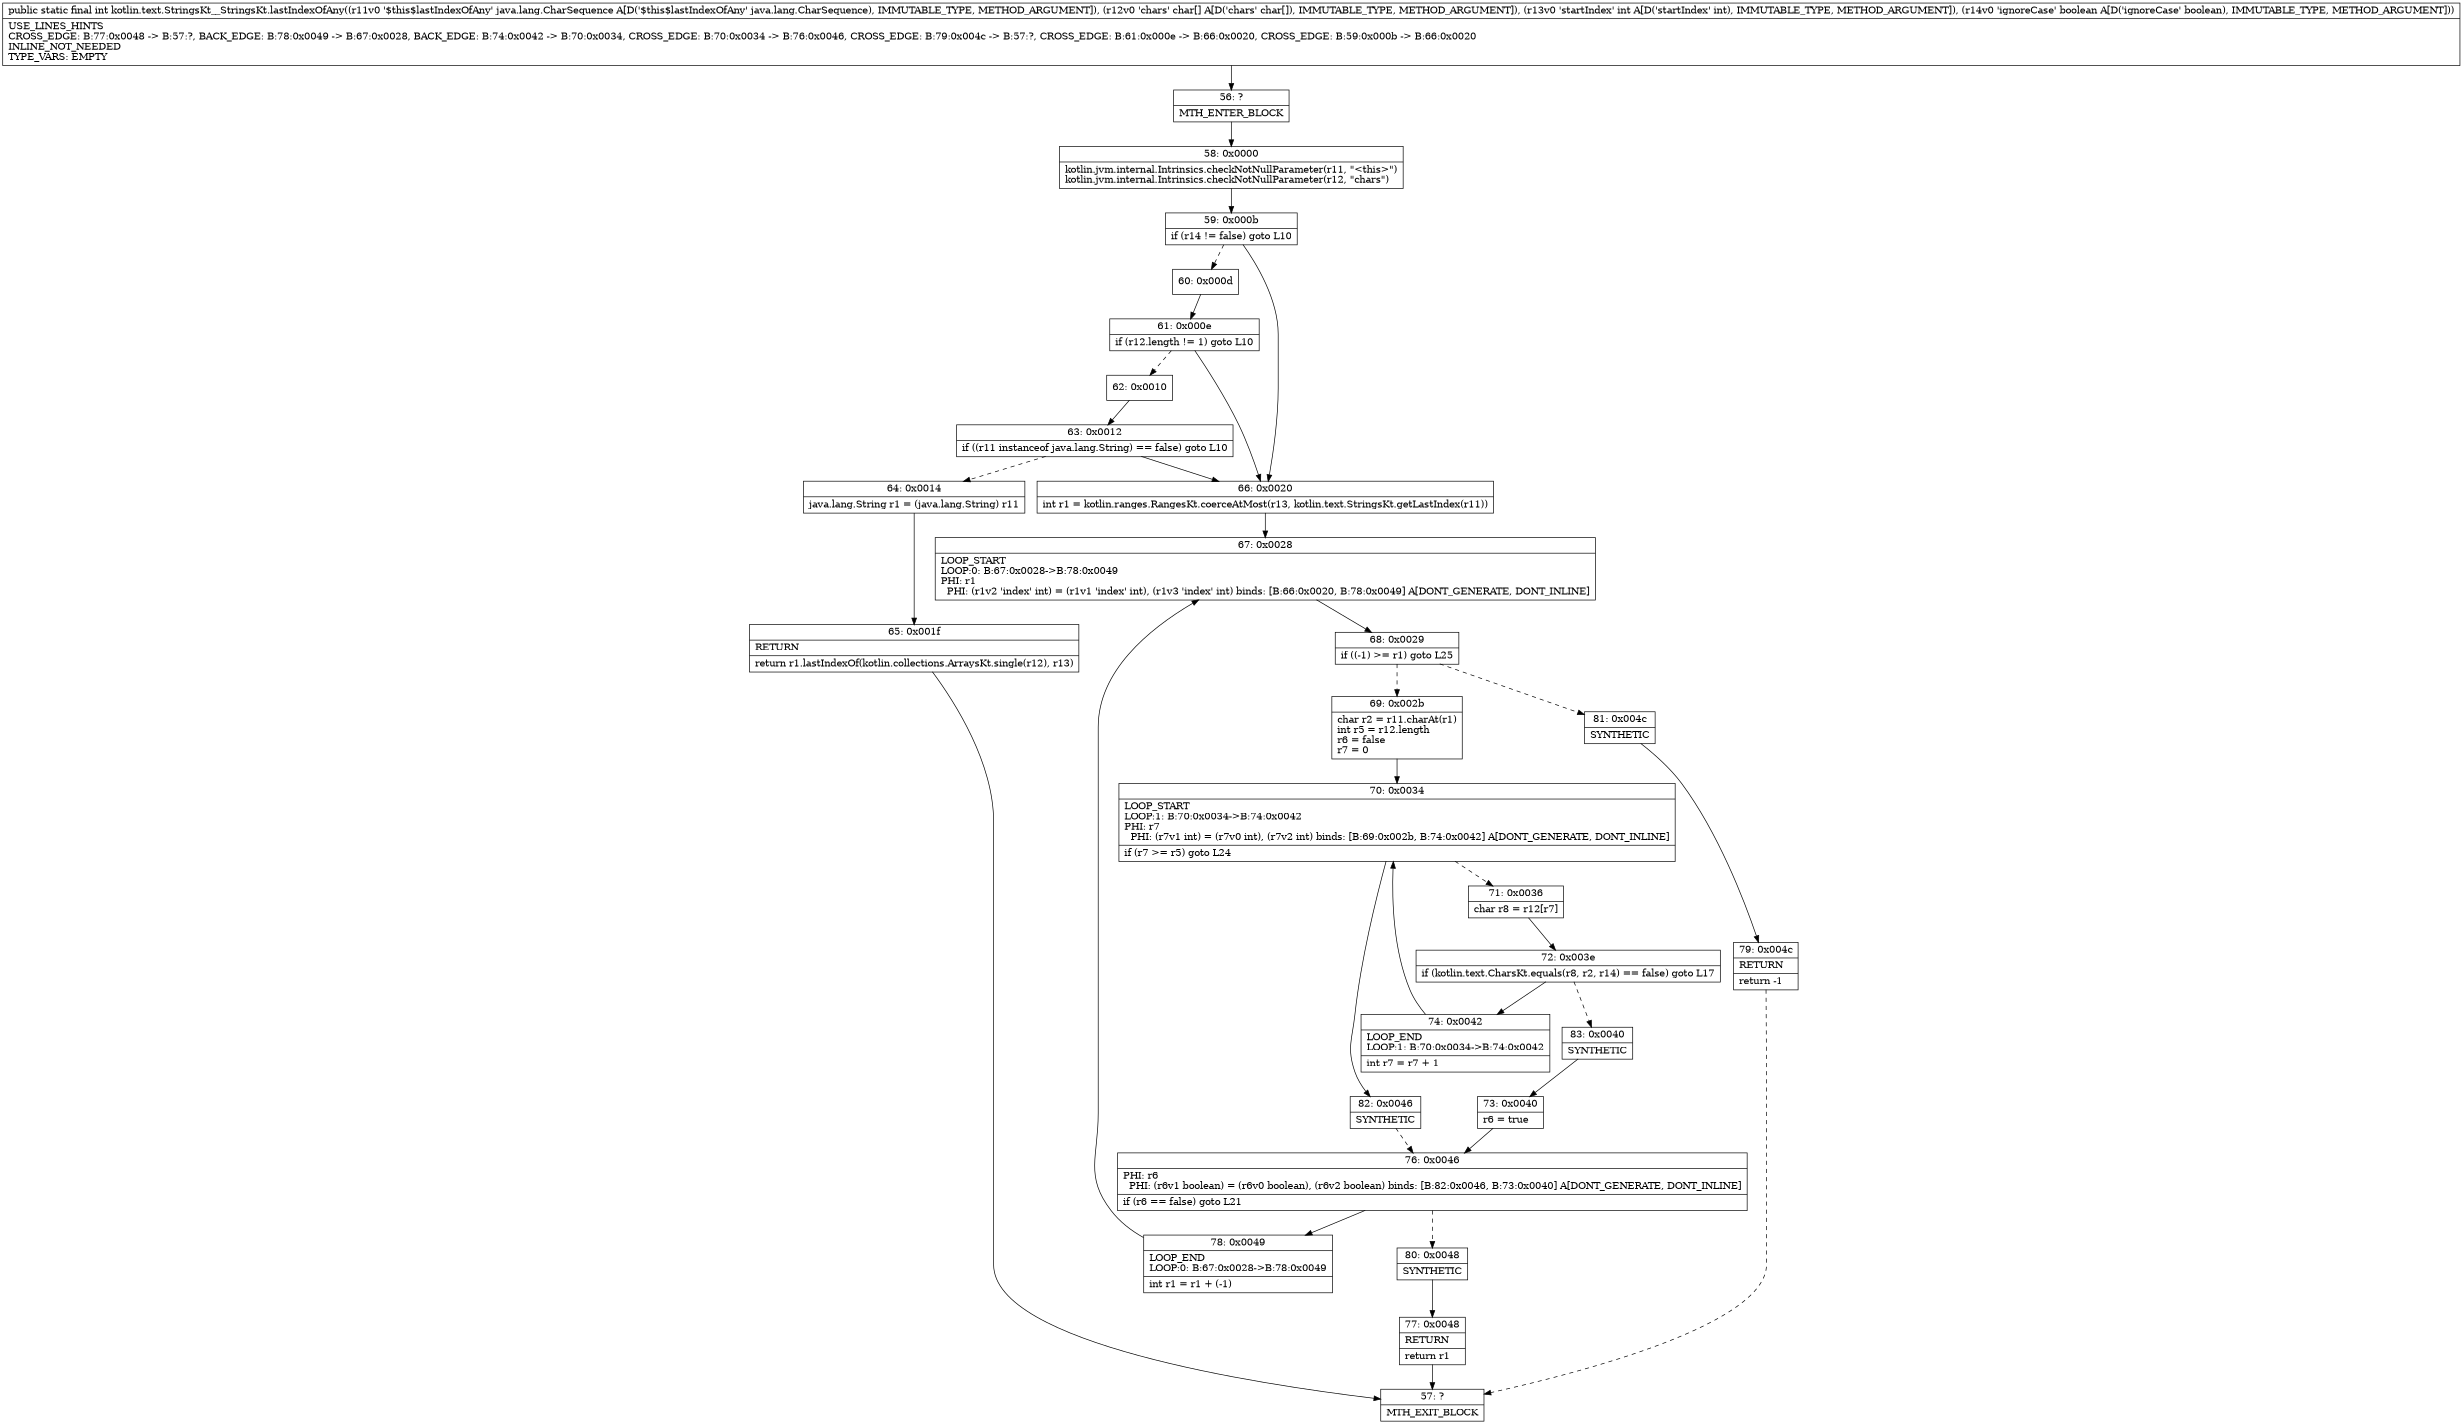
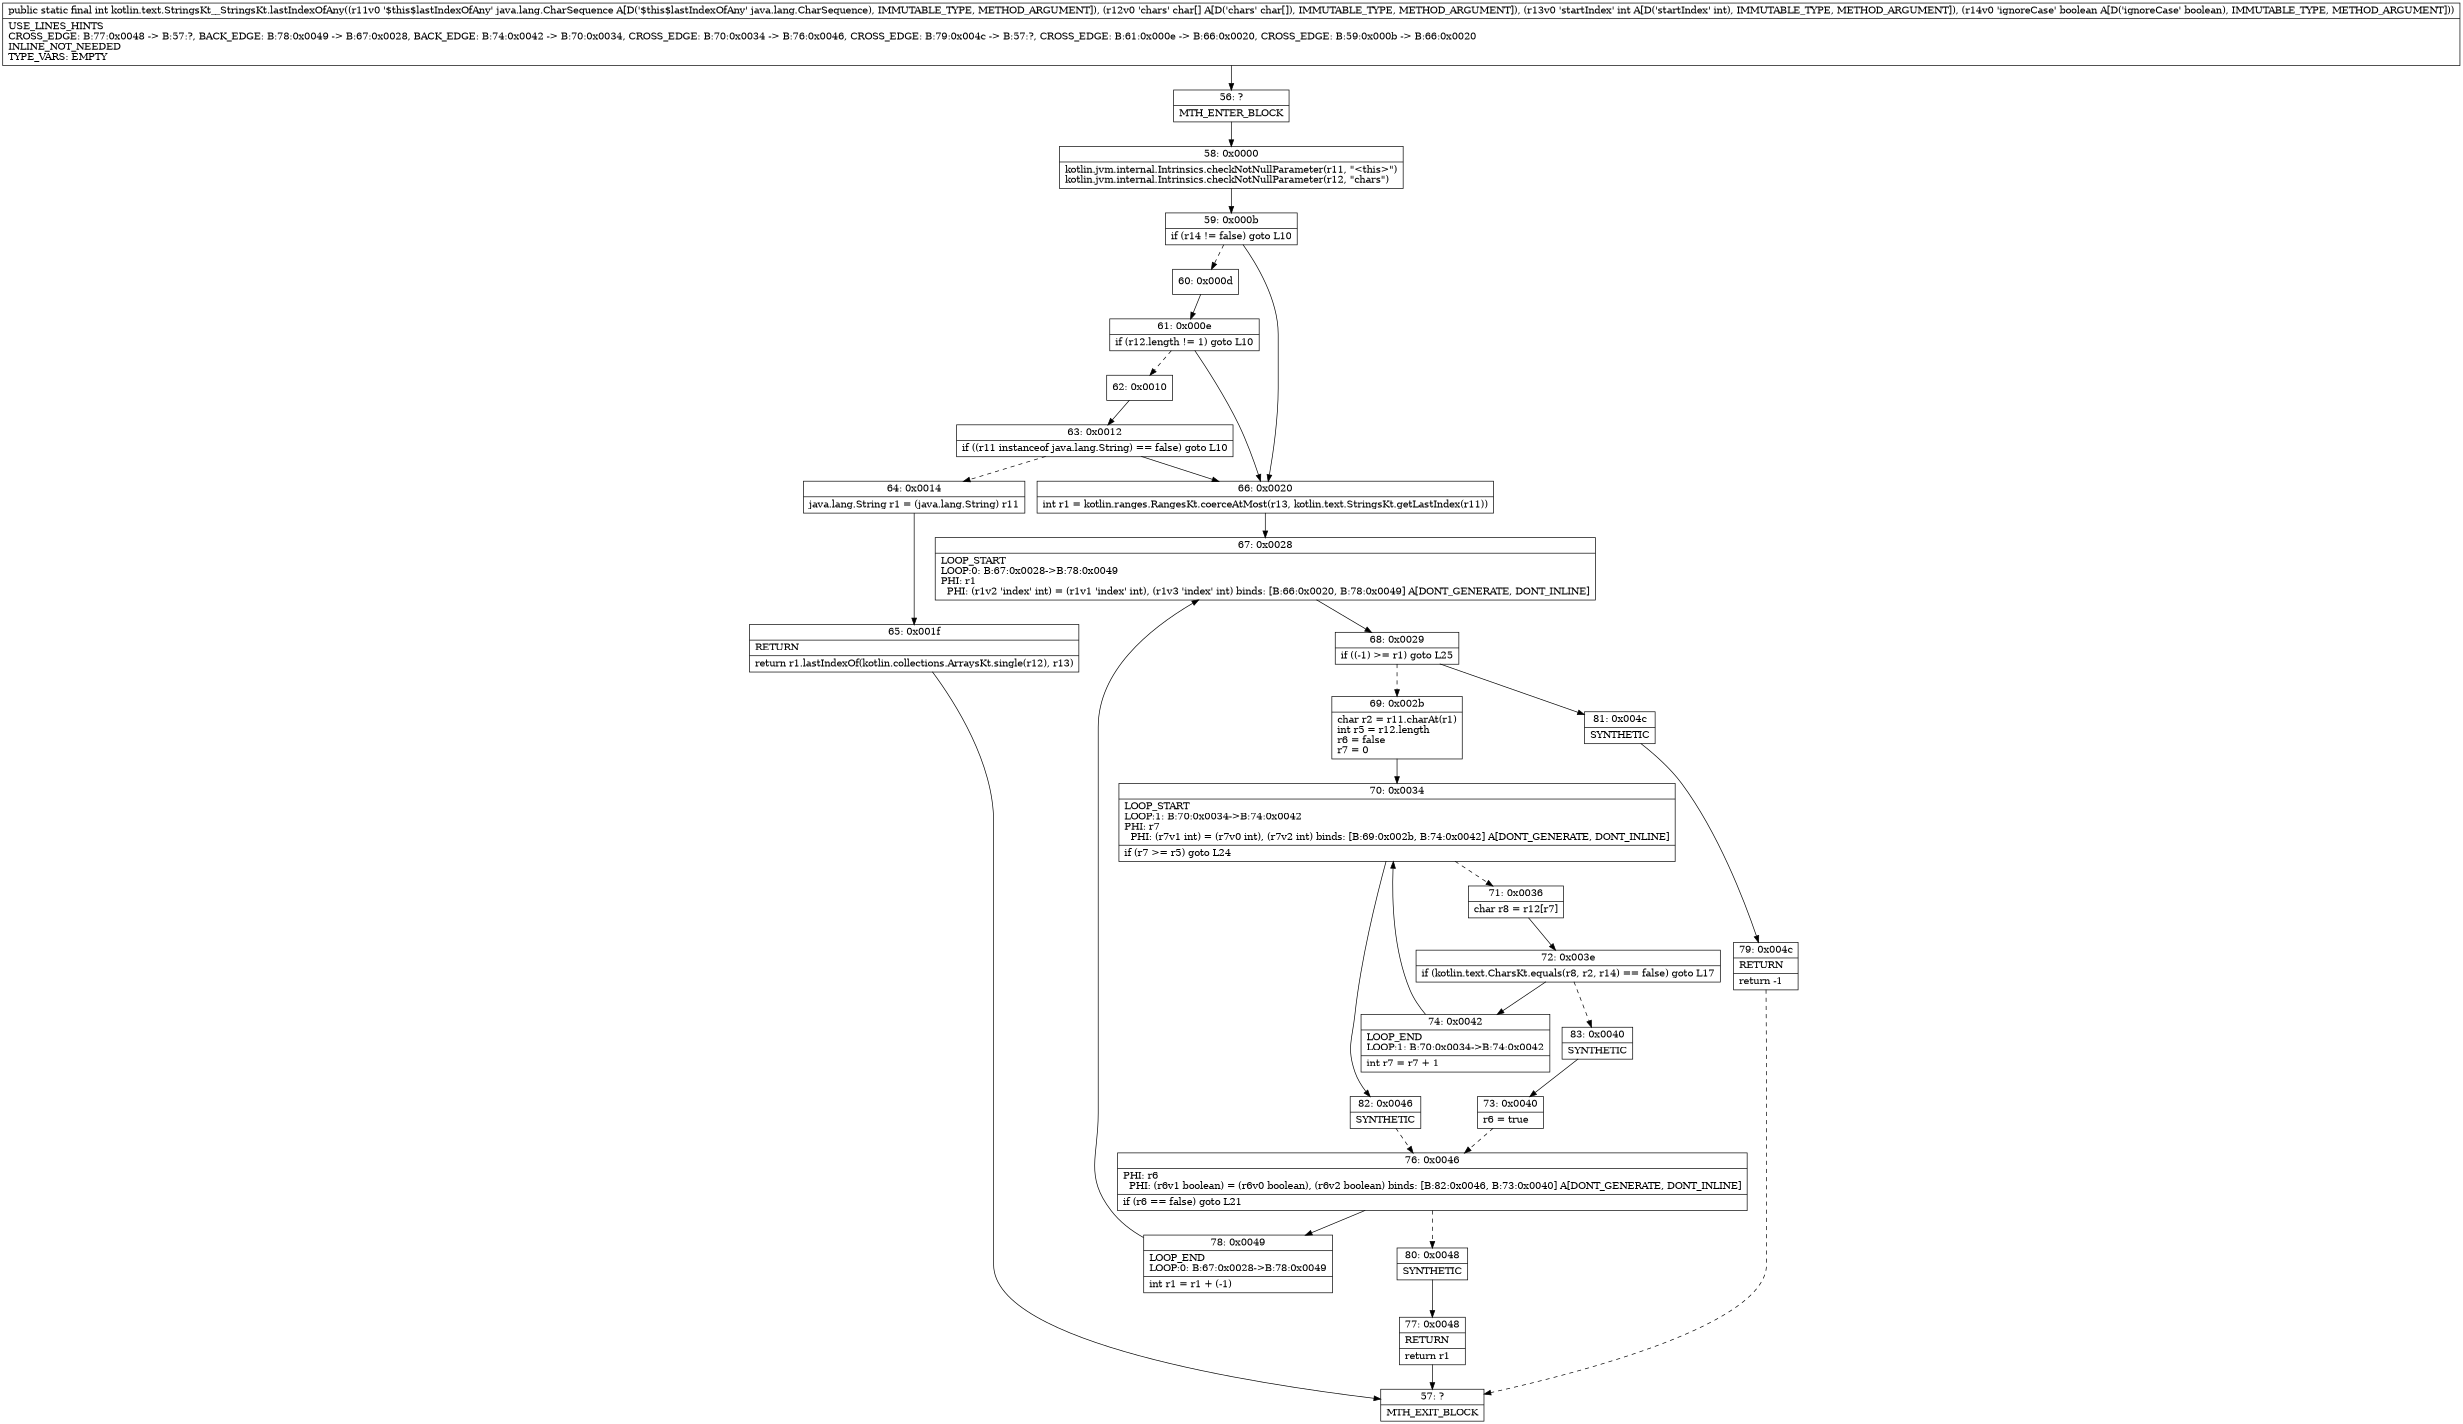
  digraph {
    node [shape=record]
    n1 [label="{56\:\ ?|MTH_ENTER_BLOCK\l}"]
    n2 [label="{58\:\ 0x0000|kotlin.jvm.internal.Intrinsics.checkNotNullParameter(r11, \"\<this\>\")\lkotlin.jvm.internal.Intrinsics.checkNotNullParameter(r12, \"chars\")\l}"]
    n3 [label="{59\:\ 0x000b|if (r14 != false) goto L10\l}"]
    n4 [label="{60\:\ 0x000d}"]
    n5 [label="{66\:\ 0x0020|int r1 = kotlin.ranges.RangesKt.coerceAtMost(r13, kotlin.text.StringsKt.getLastIndex(r11))\l}"]
    n6 [label="{61\:\ 0x000e|if (r12.length != 1) goto L10\l}"]
    n7 [label="{67\:\ 0x0028|LOOP_START\lLOOP:0: B:67:0x0028\-\>B:78:0x0049\lPHI: r1 \l  PHI: (r1v2 'index' int) = (r1v1 'index' int), (r1v3 'index' int) binds: [B:66:0x0020, B:78:0x0049] A[DONT_GENERATE, DONT_INLINE]\l}"]
    n8 [label="{62\:\ 0x0010}"]
    n9 [label="{63\:\ 0x0012|if ((r11 instanceof java.lang.String) == false) goto L10\l}"]
    n10 [label="{64\:\ 0x0014|java.lang.String r1 = (java.lang.String) r11\l}"]
    n11 [label="{65\:\ 0x001f|RETURN\l|return r1.lastIndexOf(kotlin.collections.ArraysKt.single(r12), r13)\l}"]
    n12 [label="{57\:\ ?|MTH_EXIT_BLOCK\l}"]
    n13 [label="{68\:\ 0x0029|if ((\-1) \>= r1) goto L25\l}"]
    n14 [label="{69\:\ 0x002b|char r2 = r11.charAt(r1)\lint r5 = r12.length\lr6 = false\lr7 = 0\l}"]
    n15 [label="{81\:\ 0x004c|SYNTHETIC\l}"]
    n16 [label="{70\:\ 0x0034|LOOP_START\lLOOP:1: B:70:0x0034\-\>B:74:0x0042\lPHI: r7 \l  PHI: (r7v1 int) = (r7v0 int), (r7v2 int) binds: [B:69:0x002b, B:74:0x0042] A[DONT_GENERATE, DONT_INLINE]\l|if (r7 \>= r5) goto L24\l}"]
    n17 [label="{79\:\ 0x004c|RETURN\l|return \-1\l}"]
    n18 [label="{71\:\ 0x0036|char r8 = r12[r7]\l}"]
    n19 [label="{82\:\ 0x0046|SYNTHETIC\l}"]
    n20 [label="{72\:\ 0x003e|if (kotlin.text.CharsKt.equals(r8, r2, r14) == false) goto L17\l}"]
    n21 [label="{76\:\ 0x0046|PHI: r6 \l  PHI: (r6v1 boolean) = (r6v0 boolean), (r6v2 boolean) binds: [B:82:0x0046, B:73:0x0040] A[DONT_GENERATE, DONT_INLINE]\l|if (r6 == false) goto L21\l}"]
    n22 [label="{74\:\ 0x0042|LOOP_END\lLOOP:1: B:70:0x0034\-\>B:74:0x0042\l|int r7 = r7 + 1\l}"]
    n23 [label="{83\:\ 0x0040|SYNTHETIC\l}"]
    n24 [label="{73\:\ 0x0040|r6 = true\l}"]
    n25 [label="{78\:\ 0x0049|LOOP_END\lLOOP:0: B:67:0x0028\-\>B:78:0x0049\l|int r1 = r1 + (\-1)\l}"]
    n26 [label="{80\:\ 0x0048|SYNTHETIC\l}"]
    n27 [label="{77\:\ 0x0048|RETURN\l|return r1\l}"]
    n28 [label="{public static final int kotlin.text.StringsKt__StringsKt.lastIndexOfAny((r11v0 '$this$lastIndexOfAny' java.lang.CharSequence A[D('$this$lastIndexOfAny' java.lang.CharSequence), IMMUTABLE_TYPE, METHOD_ARGUMENT]), (r12v0 'chars' char[] A[D('chars' char[]), IMMUTABLE_TYPE, METHOD_ARGUMENT]), (r13v0 'startIndex' int A[D('startIndex' int), IMMUTABLE_TYPE, METHOD_ARGUMENT]), (r14v0 'ignoreCase' boolean A[D('ignoreCase' boolean), IMMUTABLE_TYPE, METHOD_ARGUMENT]))  | USE_LINES_HINTS\lCROSS_EDGE: B:77:0x0048 \-\> B:57:?, BACK_EDGE: B:78:0x0049 \-\> B:67:0x0028, BACK_EDGE: B:74:0x0042 \-\> B:70:0x0034, CROSS_EDGE: B:70:0x0034 \-\> B:76:0x0046, CROSS_EDGE: B:79:0x004c \-\> B:57:?, CROSS_EDGE: B:61:0x000e \-\> B:66:0x0020, CROSS_EDGE: B:59:0x000b \-\> B:66:0x0020\lINLINE_NOT_NEEDED\lTYPE_VARS: EMPTY\l}"]
    n1 -> n2
    n2 -> n3
    n3 -> n4 [style=dashed]
    n3 -> n5
    n4 -> n6
    n5 -> n7
    n6 -> n5
    n6 -> n8 [style=dashed]
    n7 -> n13
    n8 -> n9
    n9 -> n5
    n9 -> n10 [style=dashed]
    n10 -> n11
    n11 -> n12
    n13 -> n14 [style=dashed]
-   n13 -> n15 [style=dashed]
+   n13 -> n15
    n14 -> n16
    n15 -> n17
    n16 -> n18 [style=dashed]
    n16 -> n19
    n17 -> n12 [style=dashed]
    n18 -> n20
    n19 -> n21 [style=dashed]
    n20 -> n22
    n20 -> n23 [style=dashed]
    n21 -> n25
    n21 -> n26 [style=dashed]
    n22 -> n16
    n23 -> n24
-   n24 -> n21
+   n24 -> n21 [style=dashed]
    n25 -> n7
    n26 -> n27
    n27 -> n12
    n28 -> n1
  }
